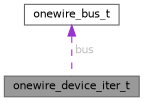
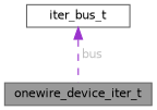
  digraph {
    node [color=gray40 fontname=Helvetica fontsize=10 shape=box style=filled]
    n1 [fillcolor=grey60 fontcolor=black height=0.2 label=onewire_device_iter_t width=0.4]
-   n2 [fillcolor=white height=0.2 label=onewire_bus_t width=0.4]
+   n2 [fillcolor=white height=0.2 label=iter_bus_t width=0.4]
    n2 -> n1 [color=darkorchid3 dir=back fontcolor=grey fontname=Helvetica fontsize=10 label=" bus" labelfontname=Helvetica labelfontsize=10 style=dashed]
  }
